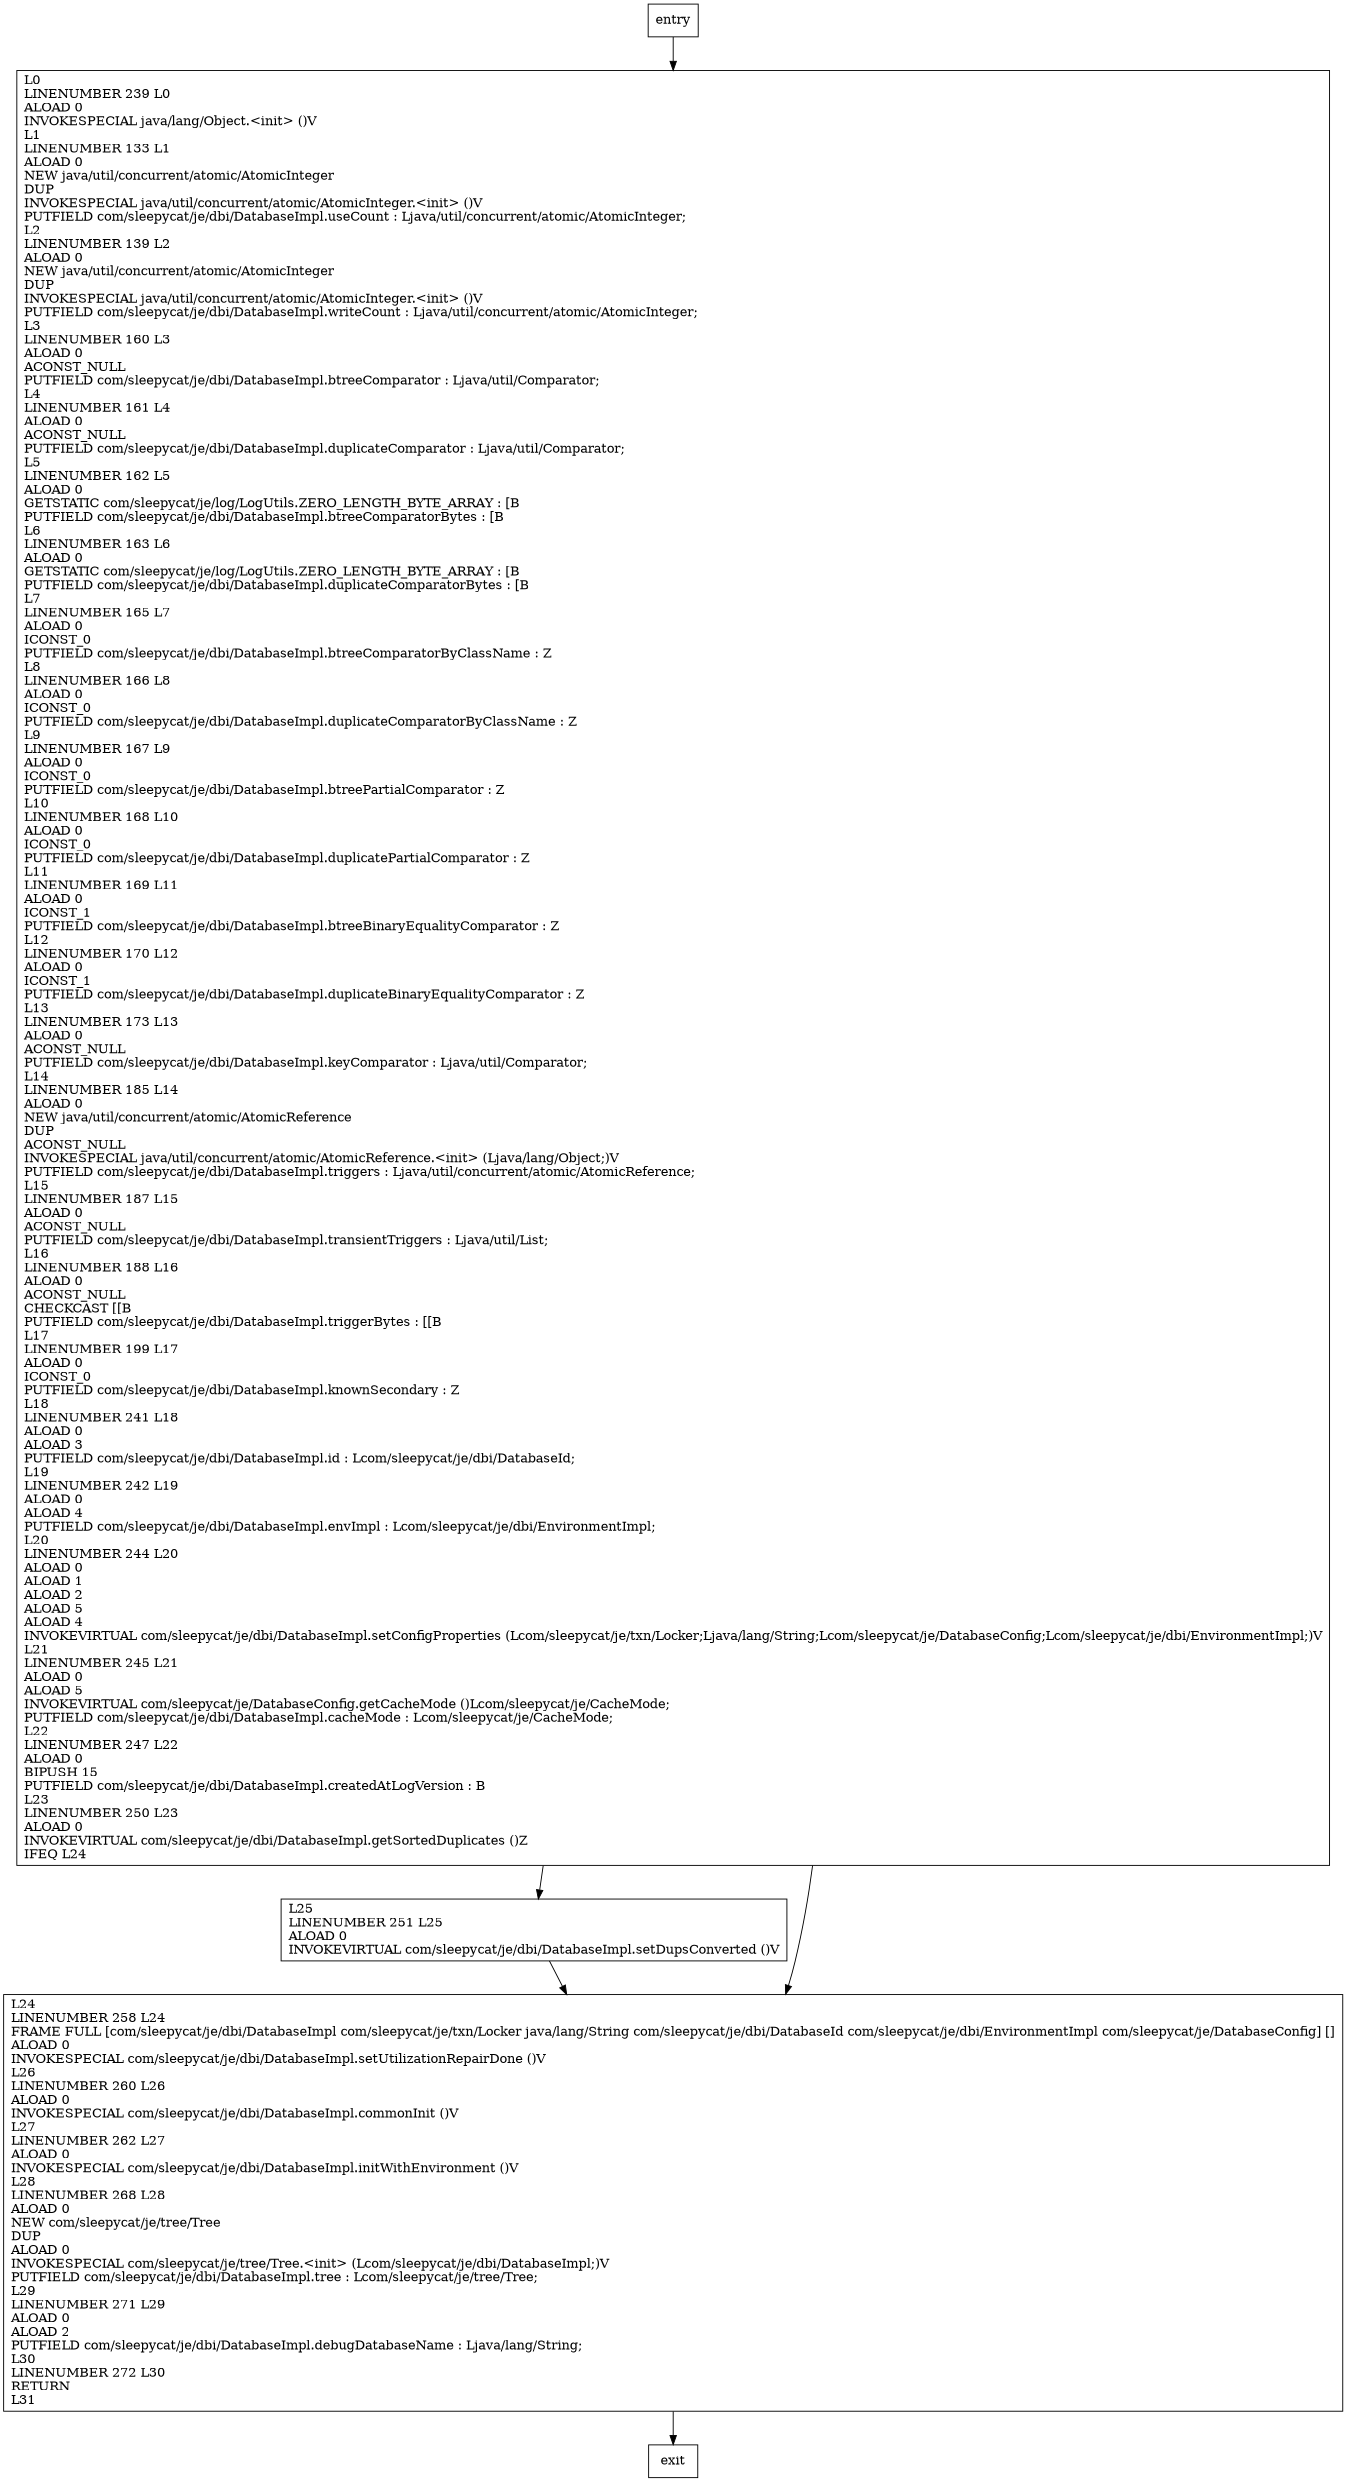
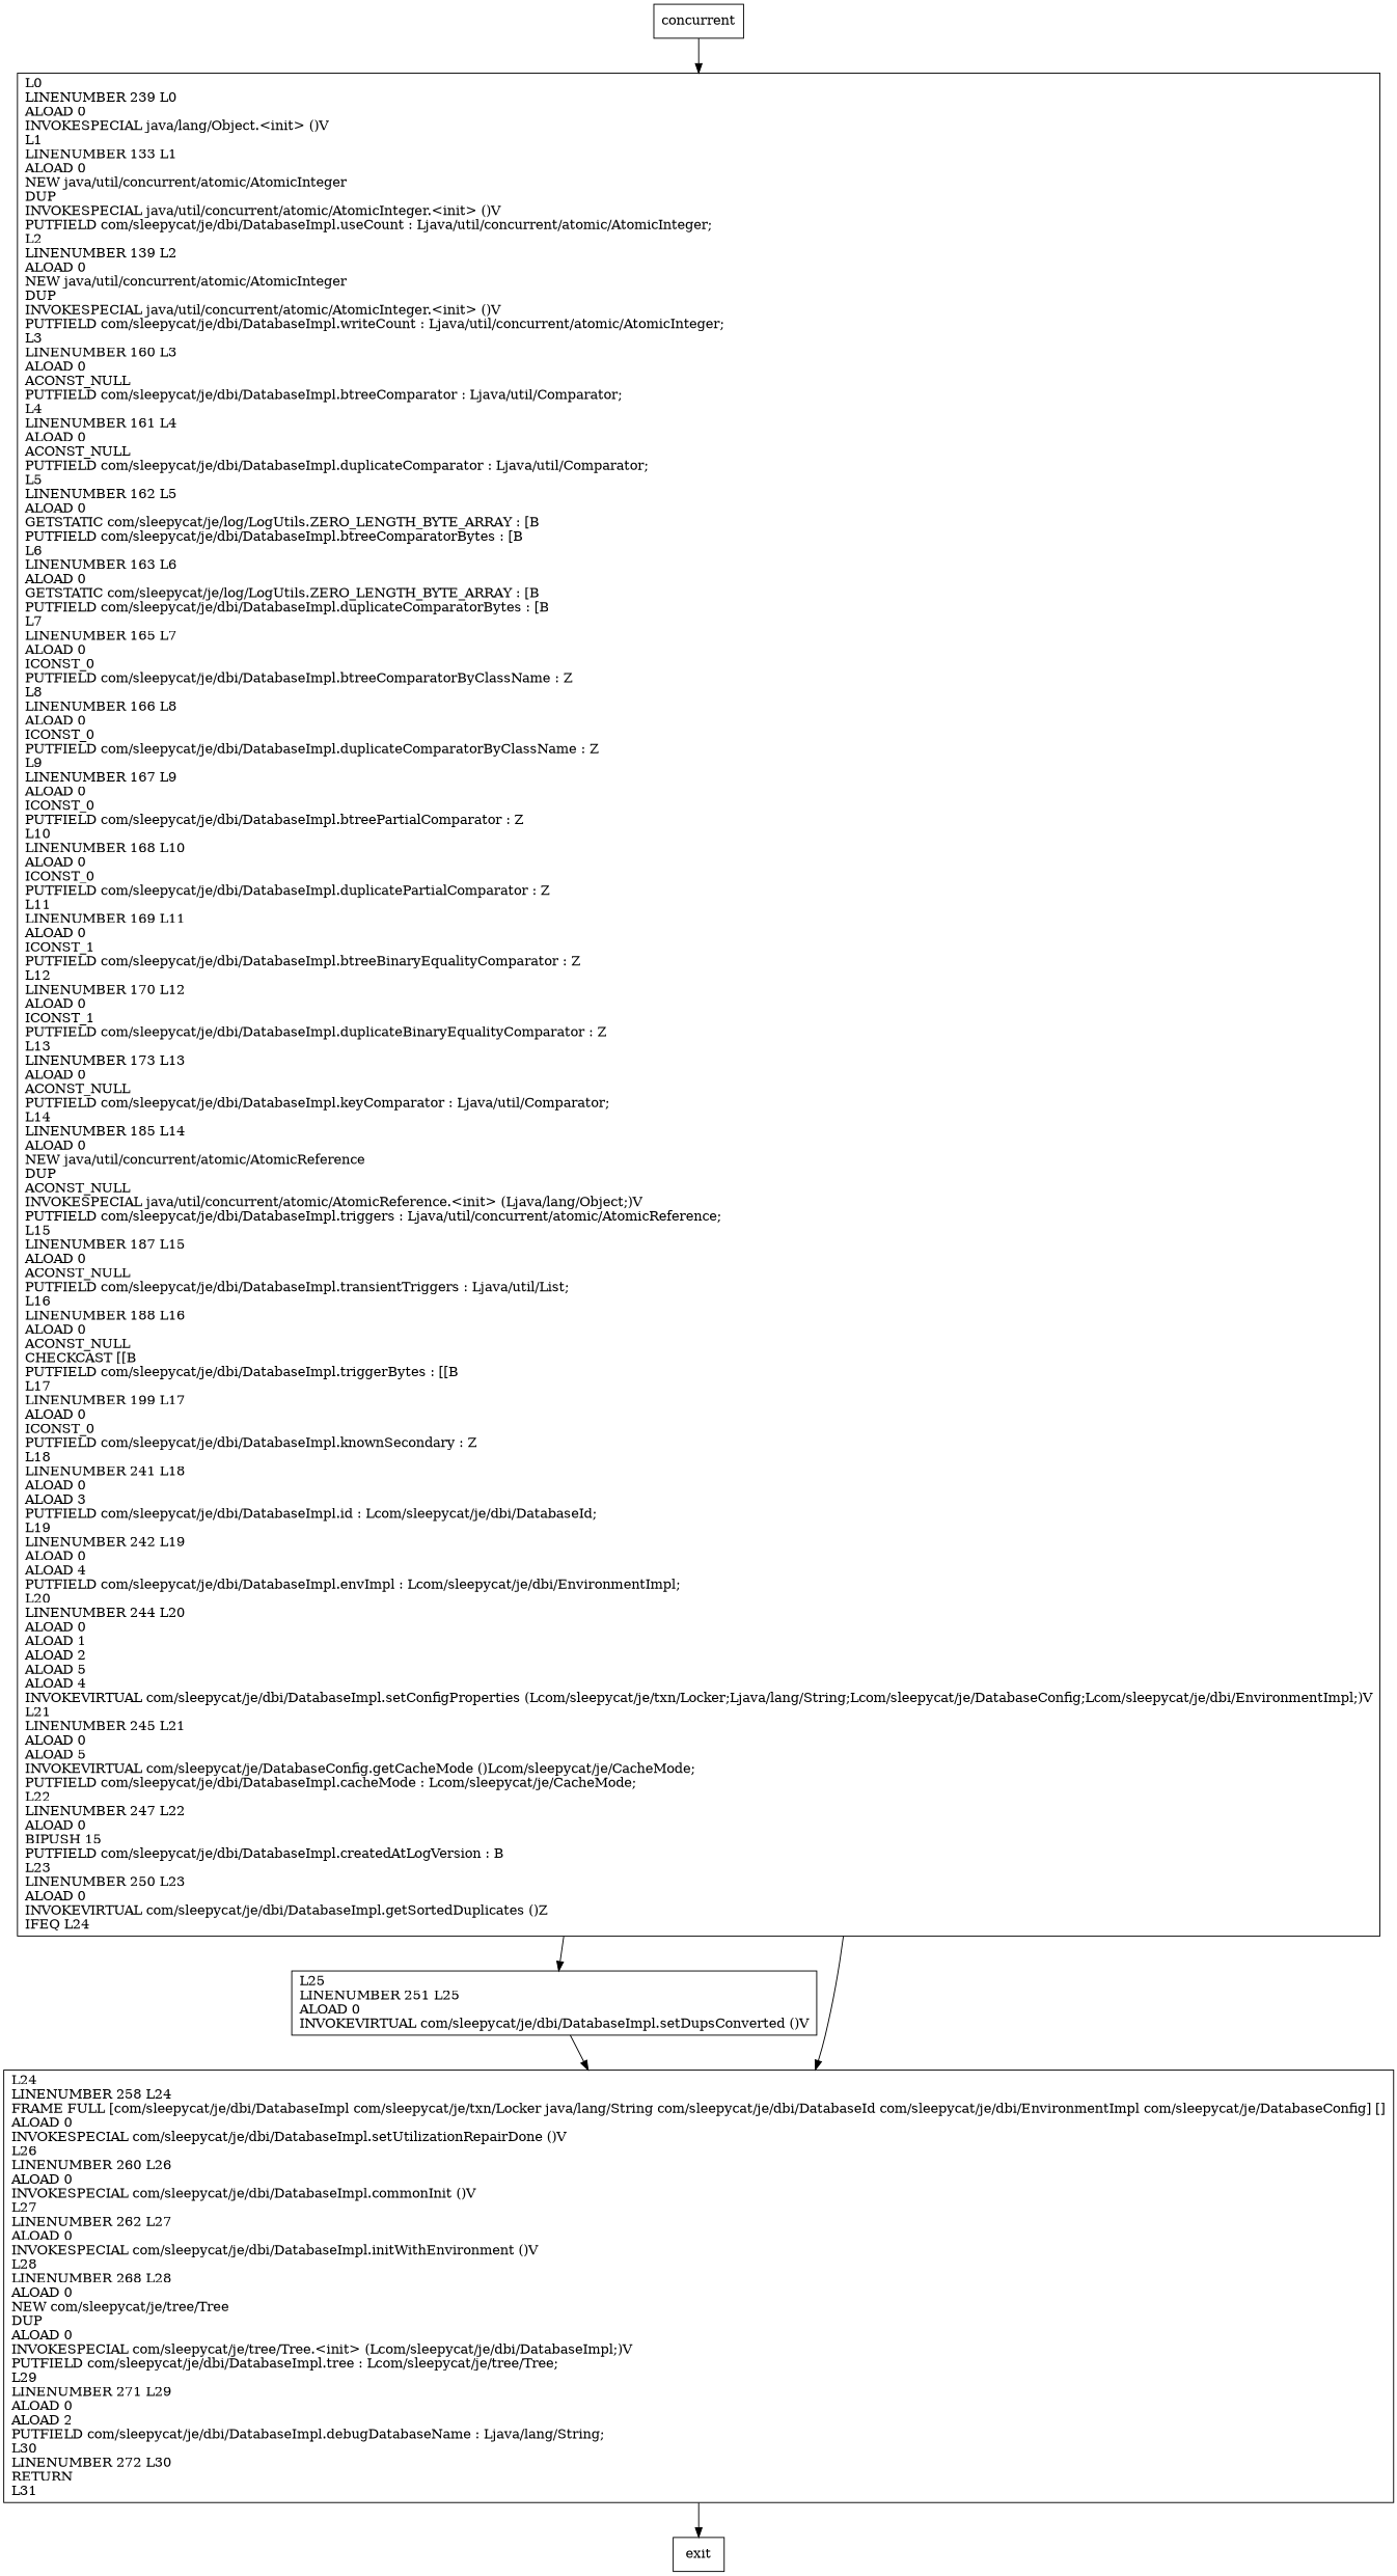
  digraph {
    node [shape=record]
    n1 [label="L25\lLINENUMBER 251 L25\lALOAD 0\lINVOKEVIRTUAL com/sleepycat/je/dbi/DatabaseImpl.setDupsConverted ()V\l"]
    n2 [label="L24\lLINENUMBER 258 L24\lFRAME FULL [com/sleepycat/je/dbi/DatabaseImpl com/sleepycat/je/txn/Locker java/lang/String com/sleepycat/je/dbi/DatabaseId com/sleepycat/je/dbi/EnvironmentImpl com/sleepycat/je/DatabaseConfig] []\lALOAD 0\lINVOKESPECIAL com/sleepycat/je/dbi/DatabaseImpl.setUtilizationRepairDone ()V\lL26\lLINENUMBER 260 L26\lALOAD 0\lINVOKESPECIAL com/sleepycat/je/dbi/DatabaseImpl.commonInit ()V\lL27\lLINENUMBER 262 L27\lALOAD 0\lINVOKESPECIAL com/sleepycat/je/dbi/DatabaseImpl.initWithEnvironment ()V\lL28\lLINENUMBER 268 L28\lALOAD 0\lNEW com/sleepycat/je/tree/Tree\lDUP\lALOAD 0\lINVOKESPECIAL com/sleepycat/je/tree/Tree.\<init\> (Lcom/sleepycat/je/dbi/DatabaseImpl;)V\lPUTFIELD com/sleepycat/je/dbi/DatabaseImpl.tree : Lcom/sleepycat/je/tree/Tree;\lL29\lLINENUMBER 271 L29\lALOAD 0\lALOAD 2\lPUTFIELD com/sleepycat/je/dbi/DatabaseImpl.debugDatabaseName : Ljava/lang/String;\lL30\lLINENUMBER 272 L30\lRETURN\lL31\l"]
    exit
    n4 [label="L0\lLINENUMBER 239 L0\lALOAD 0\lINVOKESPECIAL java/lang/Object.\<init\> ()V\lL1\lLINENUMBER 133 L1\lALOAD 0\lNEW java/util/concurrent/atomic/AtomicInteger\lDUP\lINVOKESPECIAL java/util/concurrent/atomic/AtomicInteger.\<init\> ()V\lPUTFIELD com/sleepycat/je/dbi/DatabaseImpl.useCount : Ljava/util/concurrent/atomic/AtomicInteger;\lL2\lLINENUMBER 139 L2\lALOAD 0\lNEW java/util/concurrent/atomic/AtomicInteger\lDUP\lINVOKESPECIAL java/util/concurrent/atomic/AtomicInteger.\<init\> ()V\lPUTFIELD com/sleepycat/je/dbi/DatabaseImpl.writeCount : Ljava/util/concurrent/atomic/AtomicInteger;\lL3\lLINENUMBER 160 L3\lALOAD 0\lACONST_NULL\lPUTFIELD com/sleepycat/je/dbi/DatabaseImpl.btreeComparator : Ljava/util/Comparator;\lL4\lLINENUMBER 161 L4\lALOAD 0\lACONST_NULL\lPUTFIELD com/sleepycat/je/dbi/DatabaseImpl.duplicateComparator : Ljava/util/Comparator;\lL5\lLINENUMBER 162 L5\lALOAD 0\lGETSTATIC com/sleepycat/je/log/LogUtils.ZERO_LENGTH_BYTE_ARRAY : [B\lPUTFIELD com/sleepycat/je/dbi/DatabaseImpl.btreeComparatorBytes : [B\lL6\lLINENUMBER 163 L6\lALOAD 0\lGETSTATIC com/sleepycat/je/log/LogUtils.ZERO_LENGTH_BYTE_ARRAY : [B\lPUTFIELD com/sleepycat/je/dbi/DatabaseImpl.duplicateComparatorBytes : [B\lL7\lLINENUMBER 165 L7\lALOAD 0\lICONST_0\lPUTFIELD com/sleepycat/je/dbi/DatabaseImpl.btreeComparatorByClassName : Z\lL8\lLINENUMBER 166 L8\lALOAD 0\lICONST_0\lPUTFIELD com/sleepycat/je/dbi/DatabaseImpl.duplicateComparatorByClassName : Z\lL9\lLINENUMBER 167 L9\lALOAD 0\lICONST_0\lPUTFIELD com/sleepycat/je/dbi/DatabaseImpl.btreePartialComparator : Z\lL10\lLINENUMBER 168 L10\lALOAD 0\lICONST_0\lPUTFIELD com/sleepycat/je/dbi/DatabaseImpl.duplicatePartialComparator : Z\lL11\lLINENUMBER 169 L11\lALOAD 0\lICONST_1\lPUTFIELD com/sleepycat/je/dbi/DatabaseImpl.btreeBinaryEqualityComparator : Z\lL12\lLINENUMBER 170 L12\lALOAD 0\lICONST_1\lPUTFIELD com/sleepycat/je/dbi/DatabaseImpl.duplicateBinaryEqualityComparator : Z\lL13\lLINENUMBER 173 L13\lALOAD 0\lACONST_NULL\lPUTFIELD com/sleepycat/je/dbi/DatabaseImpl.keyComparator : Ljava/util/Comparator;\lL14\lLINENUMBER 185 L14\lALOAD 0\lNEW java/util/concurrent/atomic/AtomicReference\lDUP\lACONST_NULL\lINVOKESPECIAL java/util/concurrent/atomic/AtomicReference.\<init\> (Ljava/lang/Object;)V\lPUTFIELD com/sleepycat/je/dbi/DatabaseImpl.triggers : Ljava/util/concurrent/atomic/AtomicReference;\lL15\lLINENUMBER 187 L15\lALOAD 0\lACONST_NULL\lPUTFIELD com/sleepycat/je/dbi/DatabaseImpl.transientTriggers : Ljava/util/List;\lL16\lLINENUMBER 188 L16\lALOAD 0\lACONST_NULL\lCHECKCAST [[B\lPUTFIELD com/sleepycat/je/dbi/DatabaseImpl.triggerBytes : [[B\lL17\lLINENUMBER 199 L17\lALOAD 0\lICONST_0\lPUTFIELD com/sleepycat/je/dbi/DatabaseImpl.knownSecondary : Z\lL18\lLINENUMBER 241 L18\lALOAD 0\lALOAD 3\lPUTFIELD com/sleepycat/je/dbi/DatabaseImpl.id : Lcom/sleepycat/je/dbi/DatabaseId;\lL19\lLINENUMBER 242 L19\lALOAD 0\lALOAD 4\lPUTFIELD com/sleepycat/je/dbi/DatabaseImpl.envImpl : Lcom/sleepycat/je/dbi/EnvironmentImpl;\lL20\lLINENUMBER 244 L20\lALOAD 0\lALOAD 1\lALOAD 2\lALOAD 5\lALOAD 4\lINVOKEVIRTUAL com/sleepycat/je/dbi/DatabaseImpl.setConfigProperties (Lcom/sleepycat/je/txn/Locker;Ljava/lang/String;Lcom/sleepycat/je/DatabaseConfig;Lcom/sleepycat/je/dbi/EnvironmentImpl;)V\lL21\lLINENUMBER 245 L21\lALOAD 0\lALOAD 5\lINVOKEVIRTUAL com/sleepycat/je/DatabaseConfig.getCacheMode ()Lcom/sleepycat/je/CacheMode;\lPUTFIELD com/sleepycat/je/dbi/DatabaseImpl.cacheMode : Lcom/sleepycat/je/CacheMode;\lL22\lLINENUMBER 247 L22\lALOAD 0\lBIPUSH 15\lPUTFIELD com/sleepycat/je/dbi/DatabaseImpl.createdAtLogVersion : B\lL23\lLINENUMBER 250 L23\lALOAD 0\lINVOKEVIRTUAL com/sleepycat/je/dbi/DatabaseImpl.getSortedDuplicates ()Z\lIFEQ L24\l"]
-   entry
+   entry [label=concurrent]
    n1 -> n2
    n2 -> exit
    n4 -> n1
    n4 -> n2
    entry -> n4
  }
